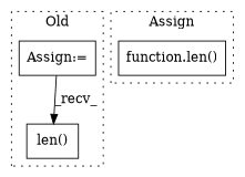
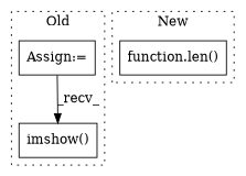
  digraph {
    node [a=75 shape=box]
-   n1 [l="11,1" label="len()" s="2581,2608"]
+   n1 [l="11,1" label="imshow()" s="2581,2608"]
    n2 [a=68 l=3 label="Assign:=" s=2348]
    n3 [l="4,1" label="function.len()" s="2604,2614"]
    subgraph cluster_1 {
      label=Old
      style=dotted
      n1
      n2
    }
    subgraph cluster_2 {
-     label=Assign
+     label=New
      style=dotted
      n3
    }
    n2 -> n1 [label=_recv_]
  }
